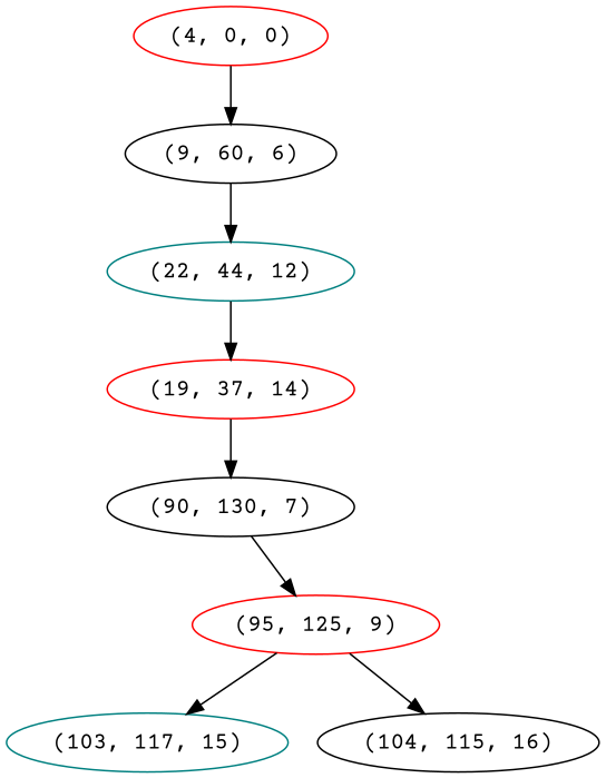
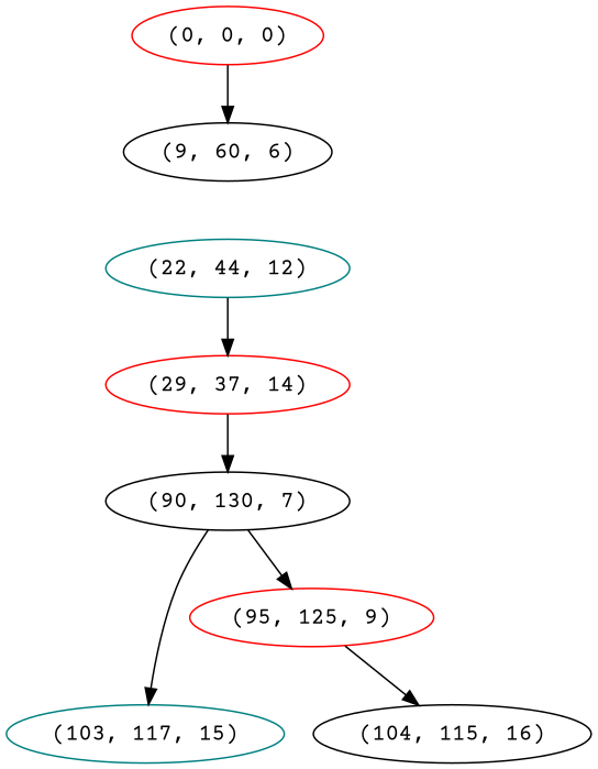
  digraph {
    fontname="Courier Prime"
    node [color=black fontname="Courier Prime"]
    edge [fontname="Courier Prime"]
    "(9, 60, 6)"
-   "(0, 0, 0)" [color=red label="(4, 0, 0)"]
+   "(0, 0, 0)" [color=red]
    "(22, 44, 12)" [color=teal]
    "(90, 130, 7)"
    "(95, 125, 9)" [color=red]
-   "(29, 37, 14)" [color=red label="(19, 37, 14)"]
+   "(29, 37, 14)" [color=red]
    "(103, 117, 15)" [color=teal]
    "(104, 115, 16)"
-   "(9, 60, 6)" -> "(22, 44, 12)"
    "(0, 0, 0)" -> "(9, 60, 6)"
    "(22, 44, 12)" -> "(29, 37, 14)"
    "(90, 130, 7)" -> "(95, 125, 9)"
-   "(95, 125, 9)" -> "(103, 117, 15)"
+   "(90, 130, 7)" -> "(103, 117, 15)"
    "(95, 125, 9)" -> "(104, 115, 16)"
    "(29, 37, 14)" -> "(90, 130, 7)"
  }
